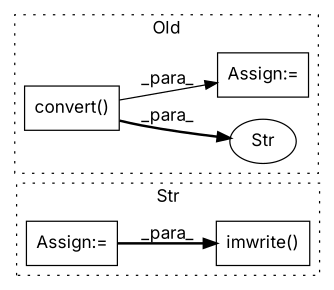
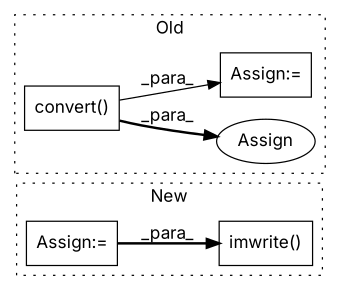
  digraph {
    fontname=Inter
    rankdir=LR
    node [a=75 fontname=Inter l=3 shape=box]
    edge [fontname=Inter style=bold]
    n1 [l="12,1" label="imwrite()" s="3273,3308"]
    n2 [a=68 label="Assign:=" s=3220]
    n3 [l="34,1" label="convert()" s="2403,2442"]
-   n4 [a=66 l=5 label=Str s=2437 shape=ellipse]
+   n4 [a=66 l=5 label=Assign s=2437 shape=ellipse]
    n5 [a=68 label="Assign:=" s=2945]
    subgraph cluster_1 {
-     label=Str
+     label=New
      style=dotted
      n1
      n2
    }
    subgraph cluster_2 {
      label=Old
      style=dotted
      n3
      n4
      n5
    }
    n2 -> n1 [label=_para_]
    n3 -> n4 [label=_para_]
    n3 -> n5 [label=_para_ style=solid]
  }
